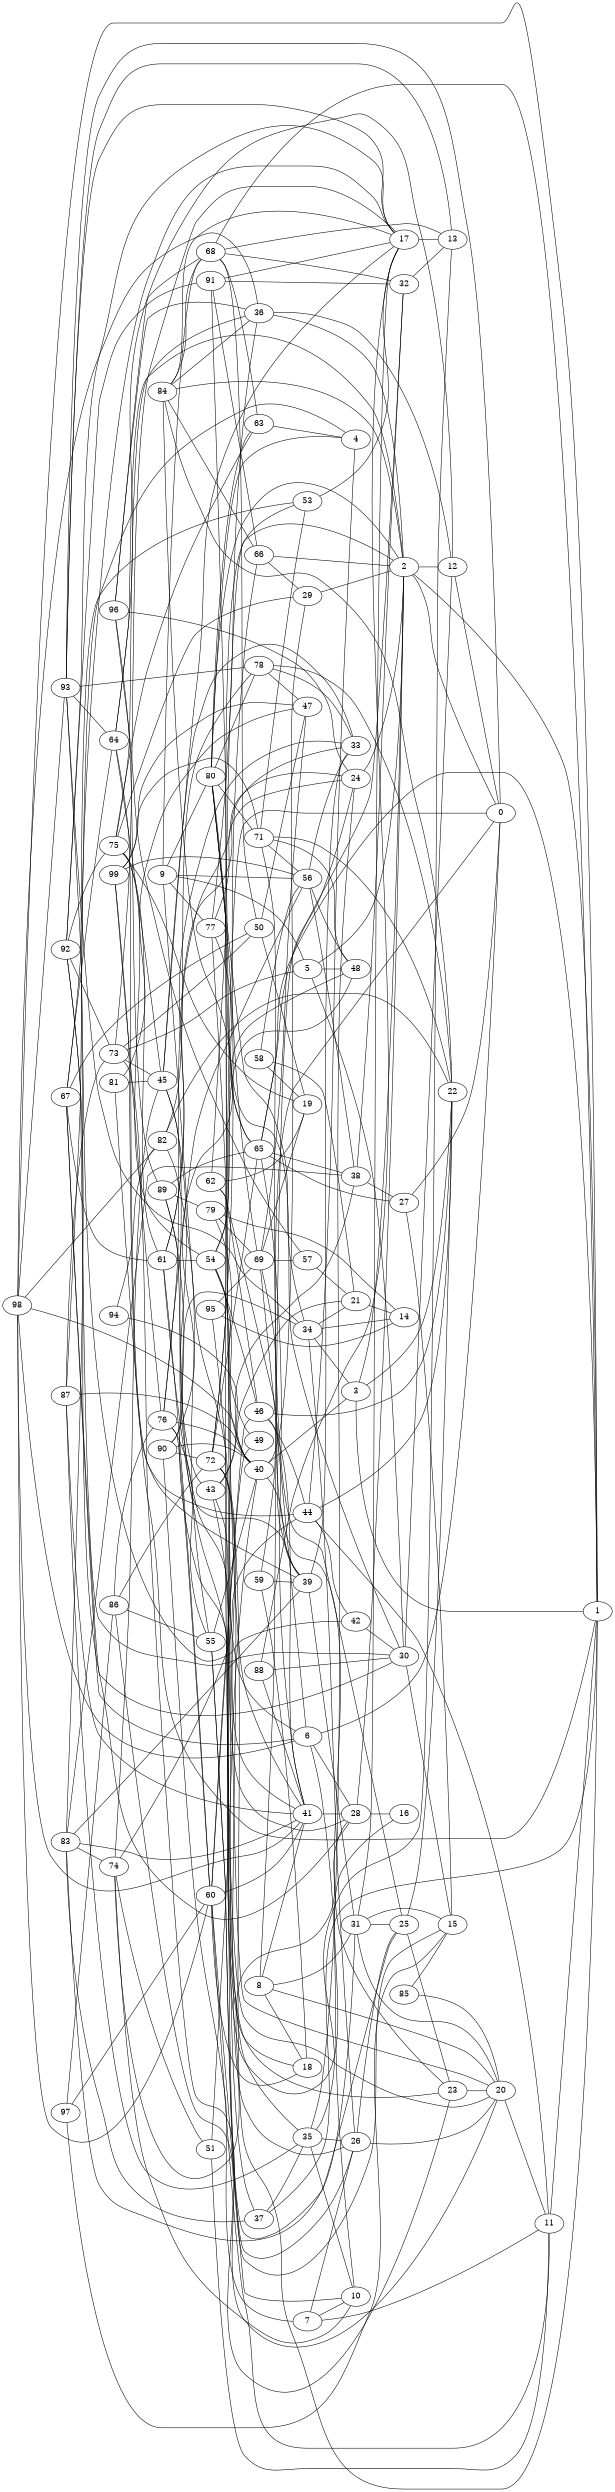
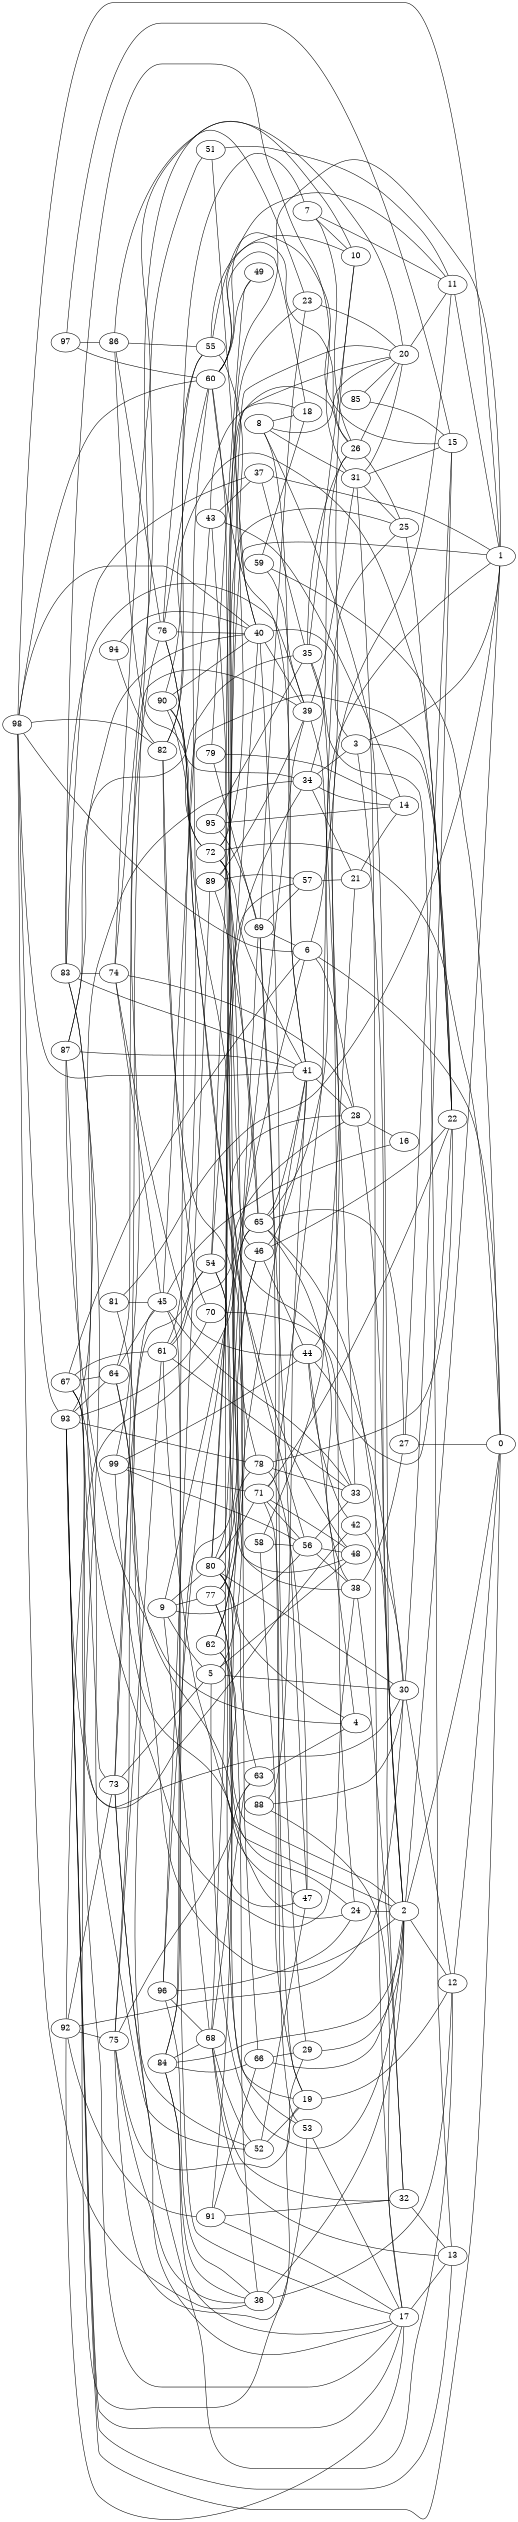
  digraph {
    rankdir=LR
    edge [color=black dir=none]
    75
    29
    63
    36
    19
    61
    54
    2
    4
    12
    1
    28
    60
    33
    24
    5
    46
    48
    30
    14
    0
    22
    44
    41
    16
    38
    27
    32
    15
    85
    20
    25
    23
    99
    71
    47
    56
    76
    53
    42
    11
    55
    40
    26
    10
    18
    49
    3
    39
    34
    21
    69
    57
    6
    95
    35
    81
    45
    17
    43
    13
    31
    37
    89
    65
    79
    58
    84
    66
    68
-   52 [label=50]
+   52
    72
    7
    93
+   70
    78
    64
    74
    9
    80
    77
    98
    82
    88
    91
    51
    86
    87
    73
    97
    62
    8
    96
    94
    83
    92
    90
    59
    67
    subgraph sub_1 {
      75
      29
      63
      36
      19
      61
      54
      2
      4
      12
      1
      28
      60
      33
      24
      5
      46
      48
      30
      14
      0
      22
      44
      41
      16
      38
      27
      32
      15
      85
      20
      25
      23
      99
      71
      47
      56
      76
      53
      42
      11
      55
      40
      26
      10
      18
      49
      3
      39
      34
      21
      69
      57
      6
      95
      35
      81
      45
      17
      43
      13
      31
      37
      89
      65
      79
      58
      84
      66
      68
      52
      72
      7
      93
+     70
      78
      64
      74
      9
      80
      77
      98
      82
      88
      91
      51
      86
      87
      73
      97
      62
      8
      96
      94
      83
      92
      90
      59
      67
    }
    75 -> 29
    75 -> 63
    75 -> 36
    75 -> 19
    75 -> 61
    75 -> 54
    29 -> 2
    63 -> 4
    36 -> 2
    36 -> 12
+   19 -> 12
    61 -> 54
    61 -> 28
    61 -> 60
    61 -> 33
    61 -> 24
    54 -> 48
    54 -> 23
    54 -> 53
    54 -> 40
    2 -> 12
    2 -> 1
    2 -> 0
    12 -> 0
    28 -> 2
    28 -> 16
    60 -> 46
    60 -> 41
    60 -> 11
    60 -> 10
    60 -> 18
    60 -> 49
    24 -> 2
    5 -> 2
-   54 -> 46
+   5 -> 46
    5 -> 48
    5 -> 30
    46 -> 22
    46 -> 44
    46 -> 41
    30 -> 12
    30 -> 15
    44 -> 4
    44 -> 22
    44 -> 42
    44 -> 11
    41 -> 28
    38 -> 27
    38 -> 32
    27 -> 0
    27 -> 15
    32 -> 13
    85 -> 15
    85 -> 20
    20 -> 11
    25 -> 22
-   25 -> 23
    23 -> 20
    99 -> 44
    99 -> 71
    99 -> 47
    99 -> 56
    99 -> 76
    71 -> 48
    71 -> 22
    71 -> 25
    71 -> 56
    71 -> 53
    56 -> 33
    56 -> 48
    56 -> 38
    76 -> 60
    76 -> 33
    76 -> 56
    76 -> 55
    76 -> 40
    53 -> 17
    42 -> 30
    11 -> 1
    55 -> 15
    55 -> 40
    55 -> 26
    40 -> 29
    40 -> 3
    40 -> 39
    26 -> 20
    26 -> 25
    3 -> 2
    3 -> 1
    3 -> 22
    39 -> 33
    39 -> 31
    34 -> 14
    34 -> 26
    34 -> 3
    34 -> 21
    21 -> 14
    69 -> 19
    69 -> 23
    69 -> 47
    69 -> 57
    69 -> 6
    57 -> 21
    6 -> 28
    6 -> 0
    6 -> 10
    95 -> 14
    95 -> 69
    95 -> 35
    35 -> 24
    35 -> 26
    35 -> 10
    35 -> 13
    81 -> 1
    81 -> 47
    81 -> 45
    45 -> 33
    45 -> 16
    45 -> 17
    45 -> 43
    17 -> 13
    43 -> 38
    43 -> 18
-   43 -> 21
+   43 -> 14
    43 -> 37
    31 -> 15
    31 -> 20
    31 -> 25
    31 -> 17
    37 -> 1
    37 -> 35
    89 -> 25
    89 -> 39
    89 -> 65
-   89 -> 79
+   89 -> 57
    65 -> 1
    65 -> 41
    65 -> 38
    65 -> 27
    65 -> 32
    79 -> 14
    79 -> 49
    79 -> 69
    58 -> 19
    58 -> 56
    58 -> 21
    84 -> 36
    84 -> 2
    84 -> 22
    84 -> 17
    84 -> 65
    84 -> 66
    84 -> 68
    66 -> 29
    66 -> 2
    68 -> 63
    68 -> 1
    68 -> 32
    68 -> 13
    68 -> 52
    52 -> 19
    52 -> 47
    72 -> 1
    72 -> 0
    72 -> 41
    72 -> 26
    72 -> 65
    72 -> 66
    7 -> 11
    7 -> 26
    7 -> 10
    93 -> 0
    93 -> 42
    93 -> 34
    93 -> 17
    93 -> 13
+   93 -> 70
    93 -> 78
    93 -> 64
+   70 -> 30
    78 -> 33
    78 -> 22
    78 -> 47
    64 -> 2
    64 -> 12
    64 -> 39
    64 -> 45
    74 -> 28
    74 -> 44
    74 -> 10
    74 -> 45
    74 -> 51
    9 -> 5
    9 -> 56
    9 -> 6
    9 -> 68
    9 -> 80
    9 -> 77
    80 -> 63
    80 -> 2
    80 -> 4
    80 -> 30
    80 -> 20
    80 -> 71
    80 -> 34
    80 -> 69
    80 -> 78
    77 -> 36
    77 -> 24
    77 -> 20
    77 -> 65
    98 -> 36
    98 -> 1
    98 -> 60
    98 -> 41
    98 -> 40
    98 -> 6
    98 -> 93
    98 -> 82
    82 -> 22
    82 -> 55
+   82 -> 70
    82 -> 78
    88 -> 30
    88 -> 41
    88 -> 17
    91 -> 41
    91 -> 32
    91 -> 17
    91 -> 66
    51 -> 11
    51 -> 40
    86 -> 23
    86 -> 76
    86 -> 55
    86 -> 72
    87 -> 4
    87 -> 41
    87 -> 40
    87 -> 35
    87 -> 73
    73 -> 5
    73 -> 20
    73 -> 45
    73 -> 17
    73 -> 52
    97 -> 60
    97 -> 15
    97 -> 86
    62 -> 19
    62 -> 2
    62 -> 46
    62 -> 39
-   8 -> 24
+   8 -> 2
    8 -> 41
    8 -> 20
    8 -> 18
    8 -> 31
    96 -> 36
    96 -> 24
    96 -> 57
    96 -> 89
    96 -> 68
    94 -> 40
    94 -> 82
    83 -> 41
    83 -> 38
    83 -> 39
    83 -> 17
    83 -> 31
    83 -> 37
    83 -> 74
    92 -> 75
    92 -> 28
    92 -> 30
    92 -> 17
    92 -> 91
    92 -> 73
    90 -> 48
    90 -> 40
    90 -> 34
    90 -> 72
    90 -> 7
    59 -> 0
    59 -> 18
    59 -> 39
    67 -> 61
    67 -> 30
    67 -> 53
    67 -> 6
    67 -> 52
    67 -> 64
  }
